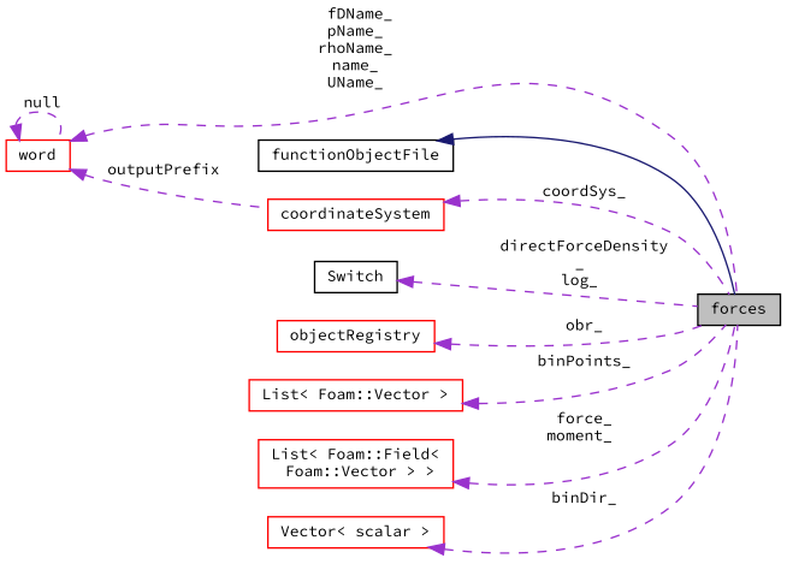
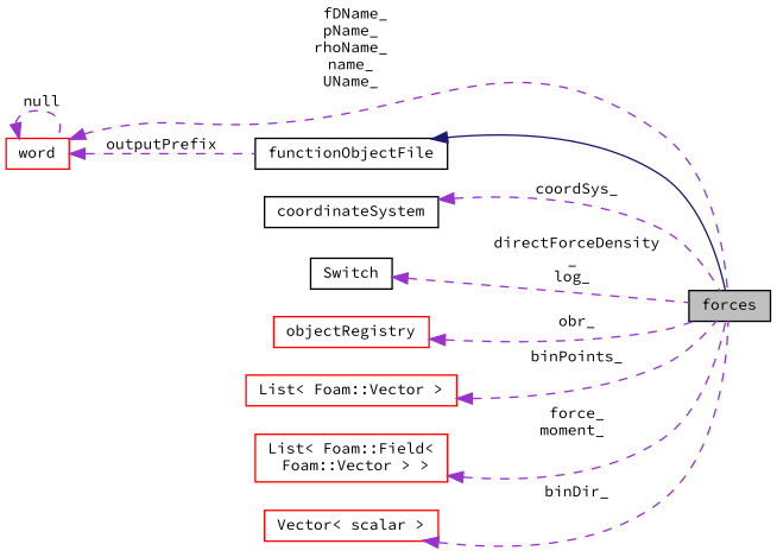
  digraph {
    fontname="Source Code Pro"
    rankdir=LR
    node [color=red fontname="Source Code Pro" fontsize=10 shape=record]
    edge [color=darkorchid3 dir=back fontname="Source Code Pro" fontsize=10 labelfontname=FreeSans labelfontsize=10 style=dashed]
    n1 [color=black fillcolor=grey75 fontcolor=black height=0.2 label=forces style=filled width=0.4]
    n2 [color=black height=0.2 label=functionObjectFile width=0.4]
    n3 [height=0.2 label=word width=0.4]
    n4 [color=black height=0.2 label=Switch width=0.4]
    n5 [height=0.2 label=objectRegistry width=0.4]
-   n6 [height=0.2 label=coordinateSystem width=0.4]
+   n6 [color=black height=0.2 label=coordinateSystem width=0.4]
    n7 [height=0.2 label="List\< Foam::Vector \>" width=0.4]
    n8 [height=0.2 label="List\< Foam::Field\<\l Foam::Vector \> \>" width=0.4]
    n9 [height=0.2 label="Vector\< scalar \>" width=0.4]
    n2 -> n1 [color=midnightblue style=solid]
    n3 -> n1 [label=" fDName_\npName_\nrhoName_\nname_\nUName_"]
-   n3 -> n6 [label=" outputPrefix"]
+   n3 -> n2 [label=" outputPrefix"]
    n3 -> n3 [label=" null"]
    n4 -> n1 [label=" directForceDensity\l_\nlog_"]
    n5 -> n1 [label=" obr_"]
    n6 -> n1 [label=" coordSys_"]
    n7 -> n1 [label=" binPoints_"]
    n8 -> n1 [label=" force_\nmoment_"]
    n9 -> n1 [label=" binDir_"]
  }
